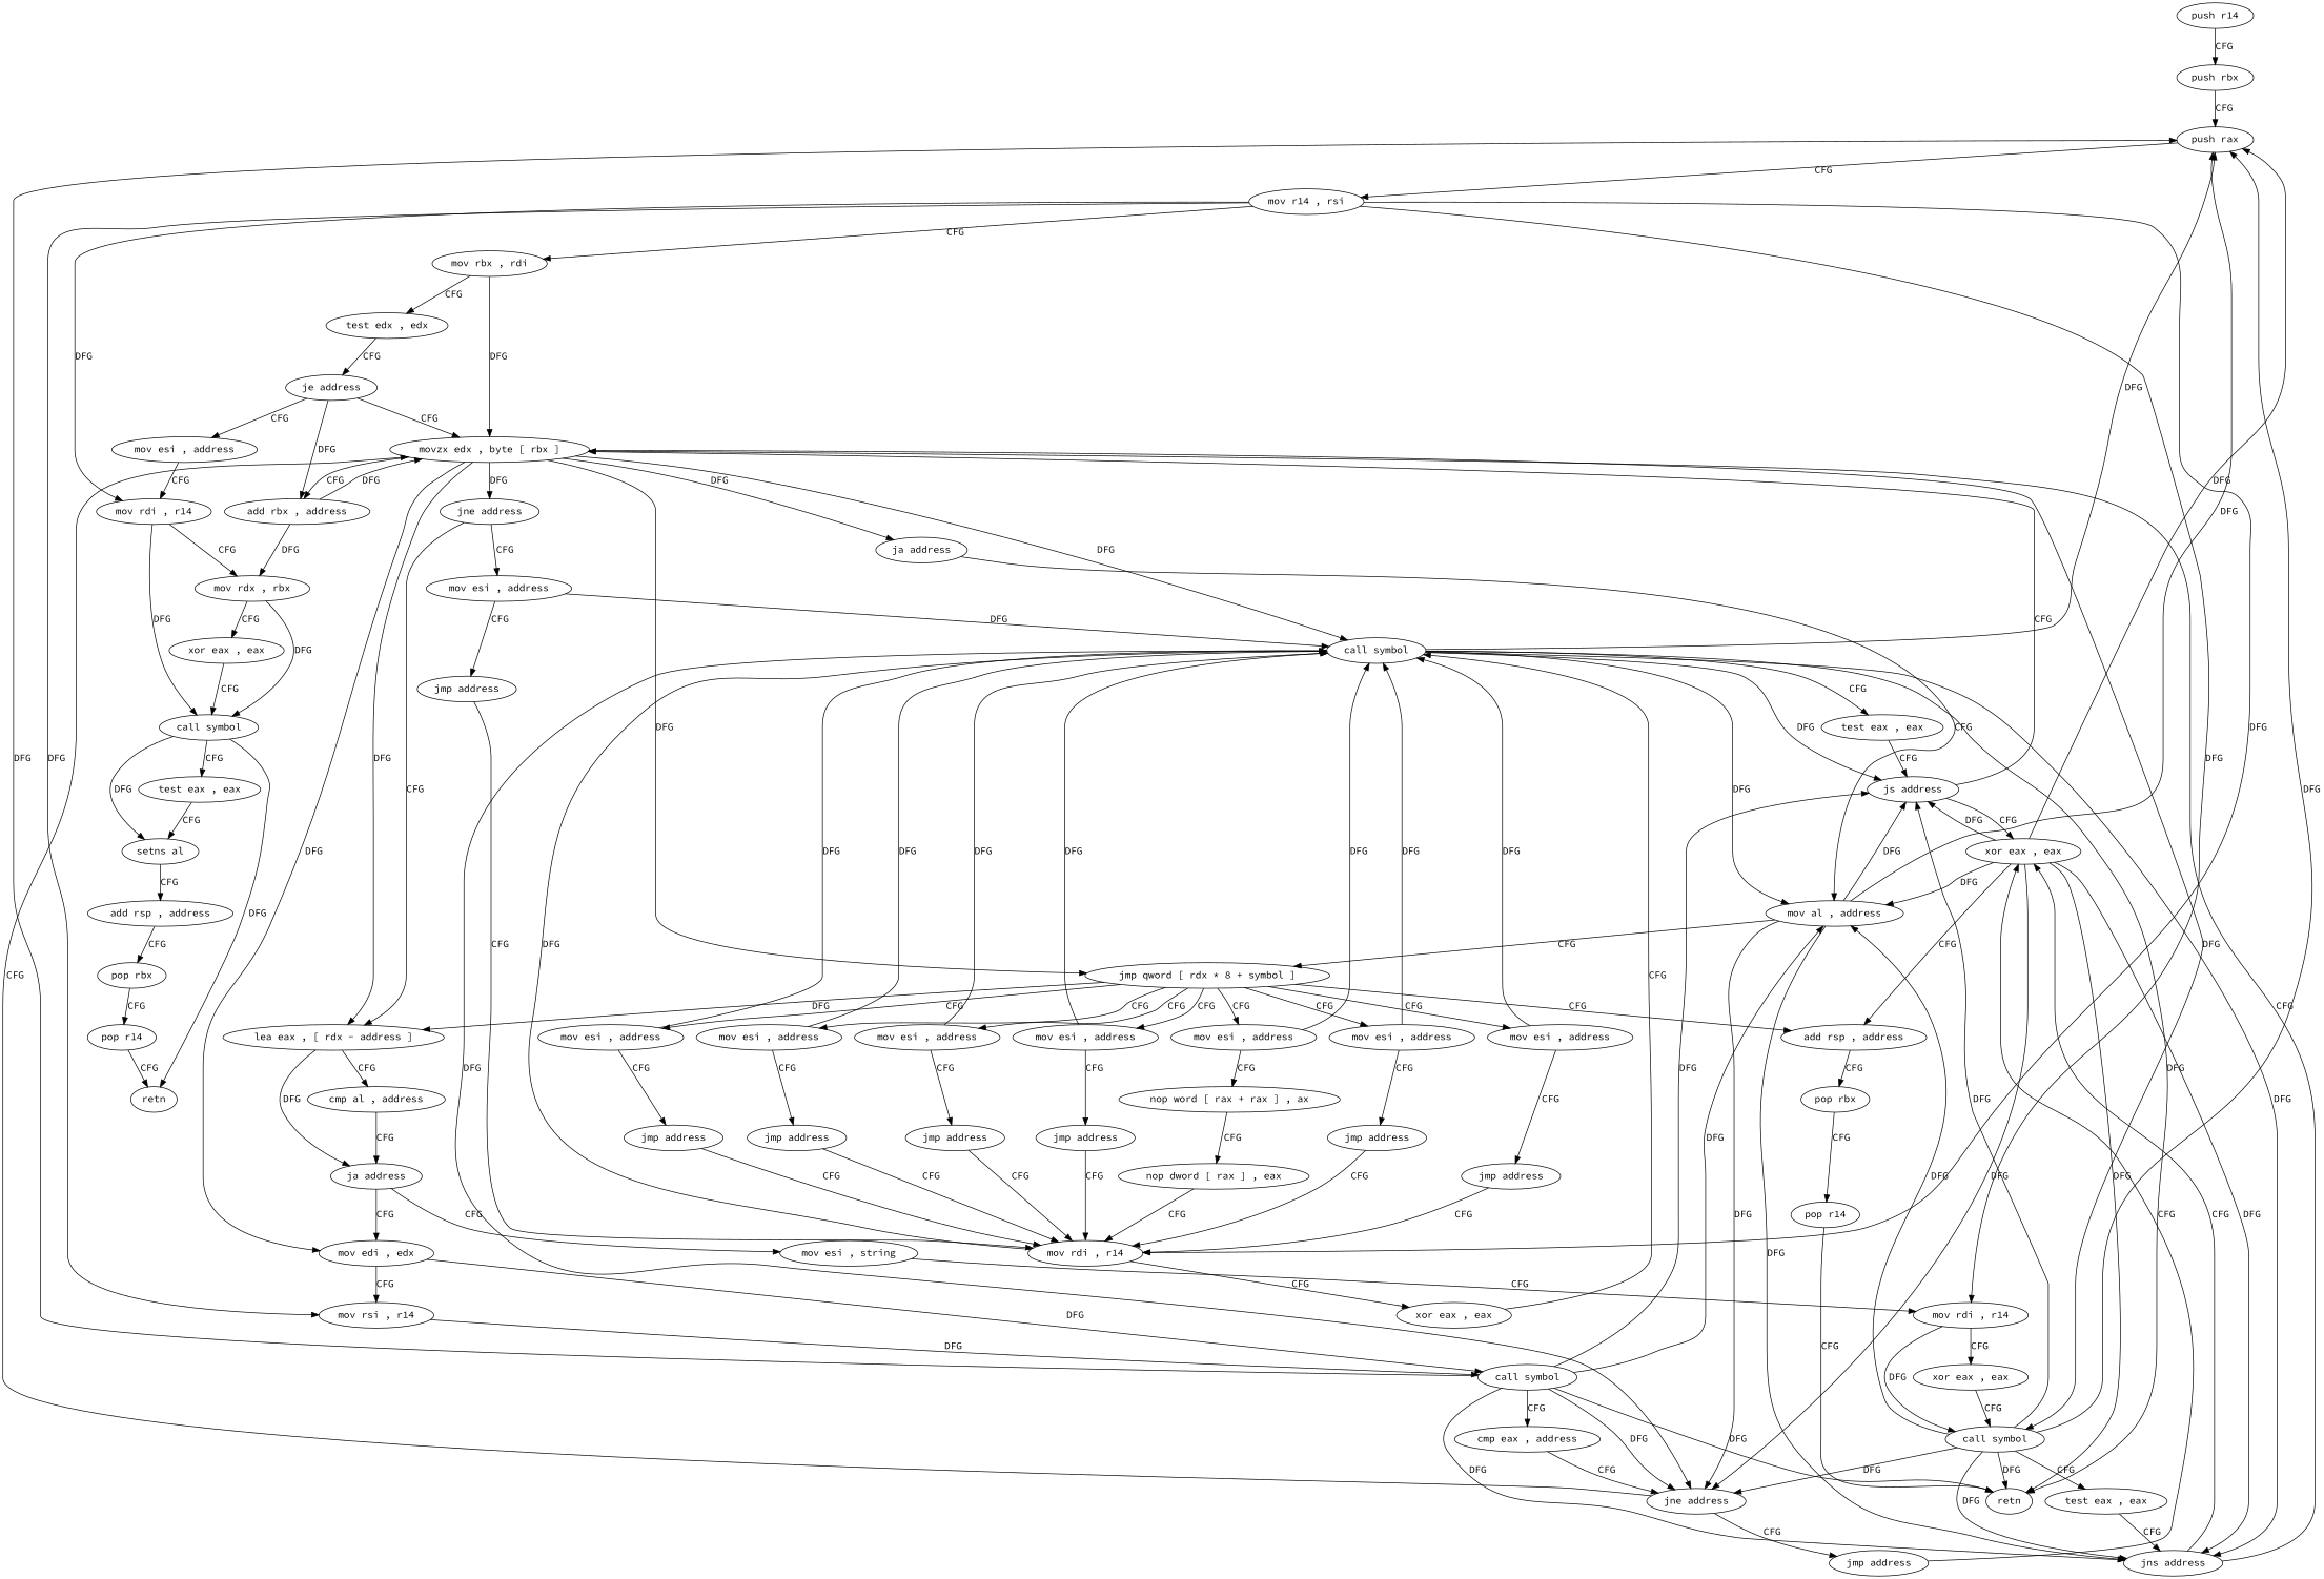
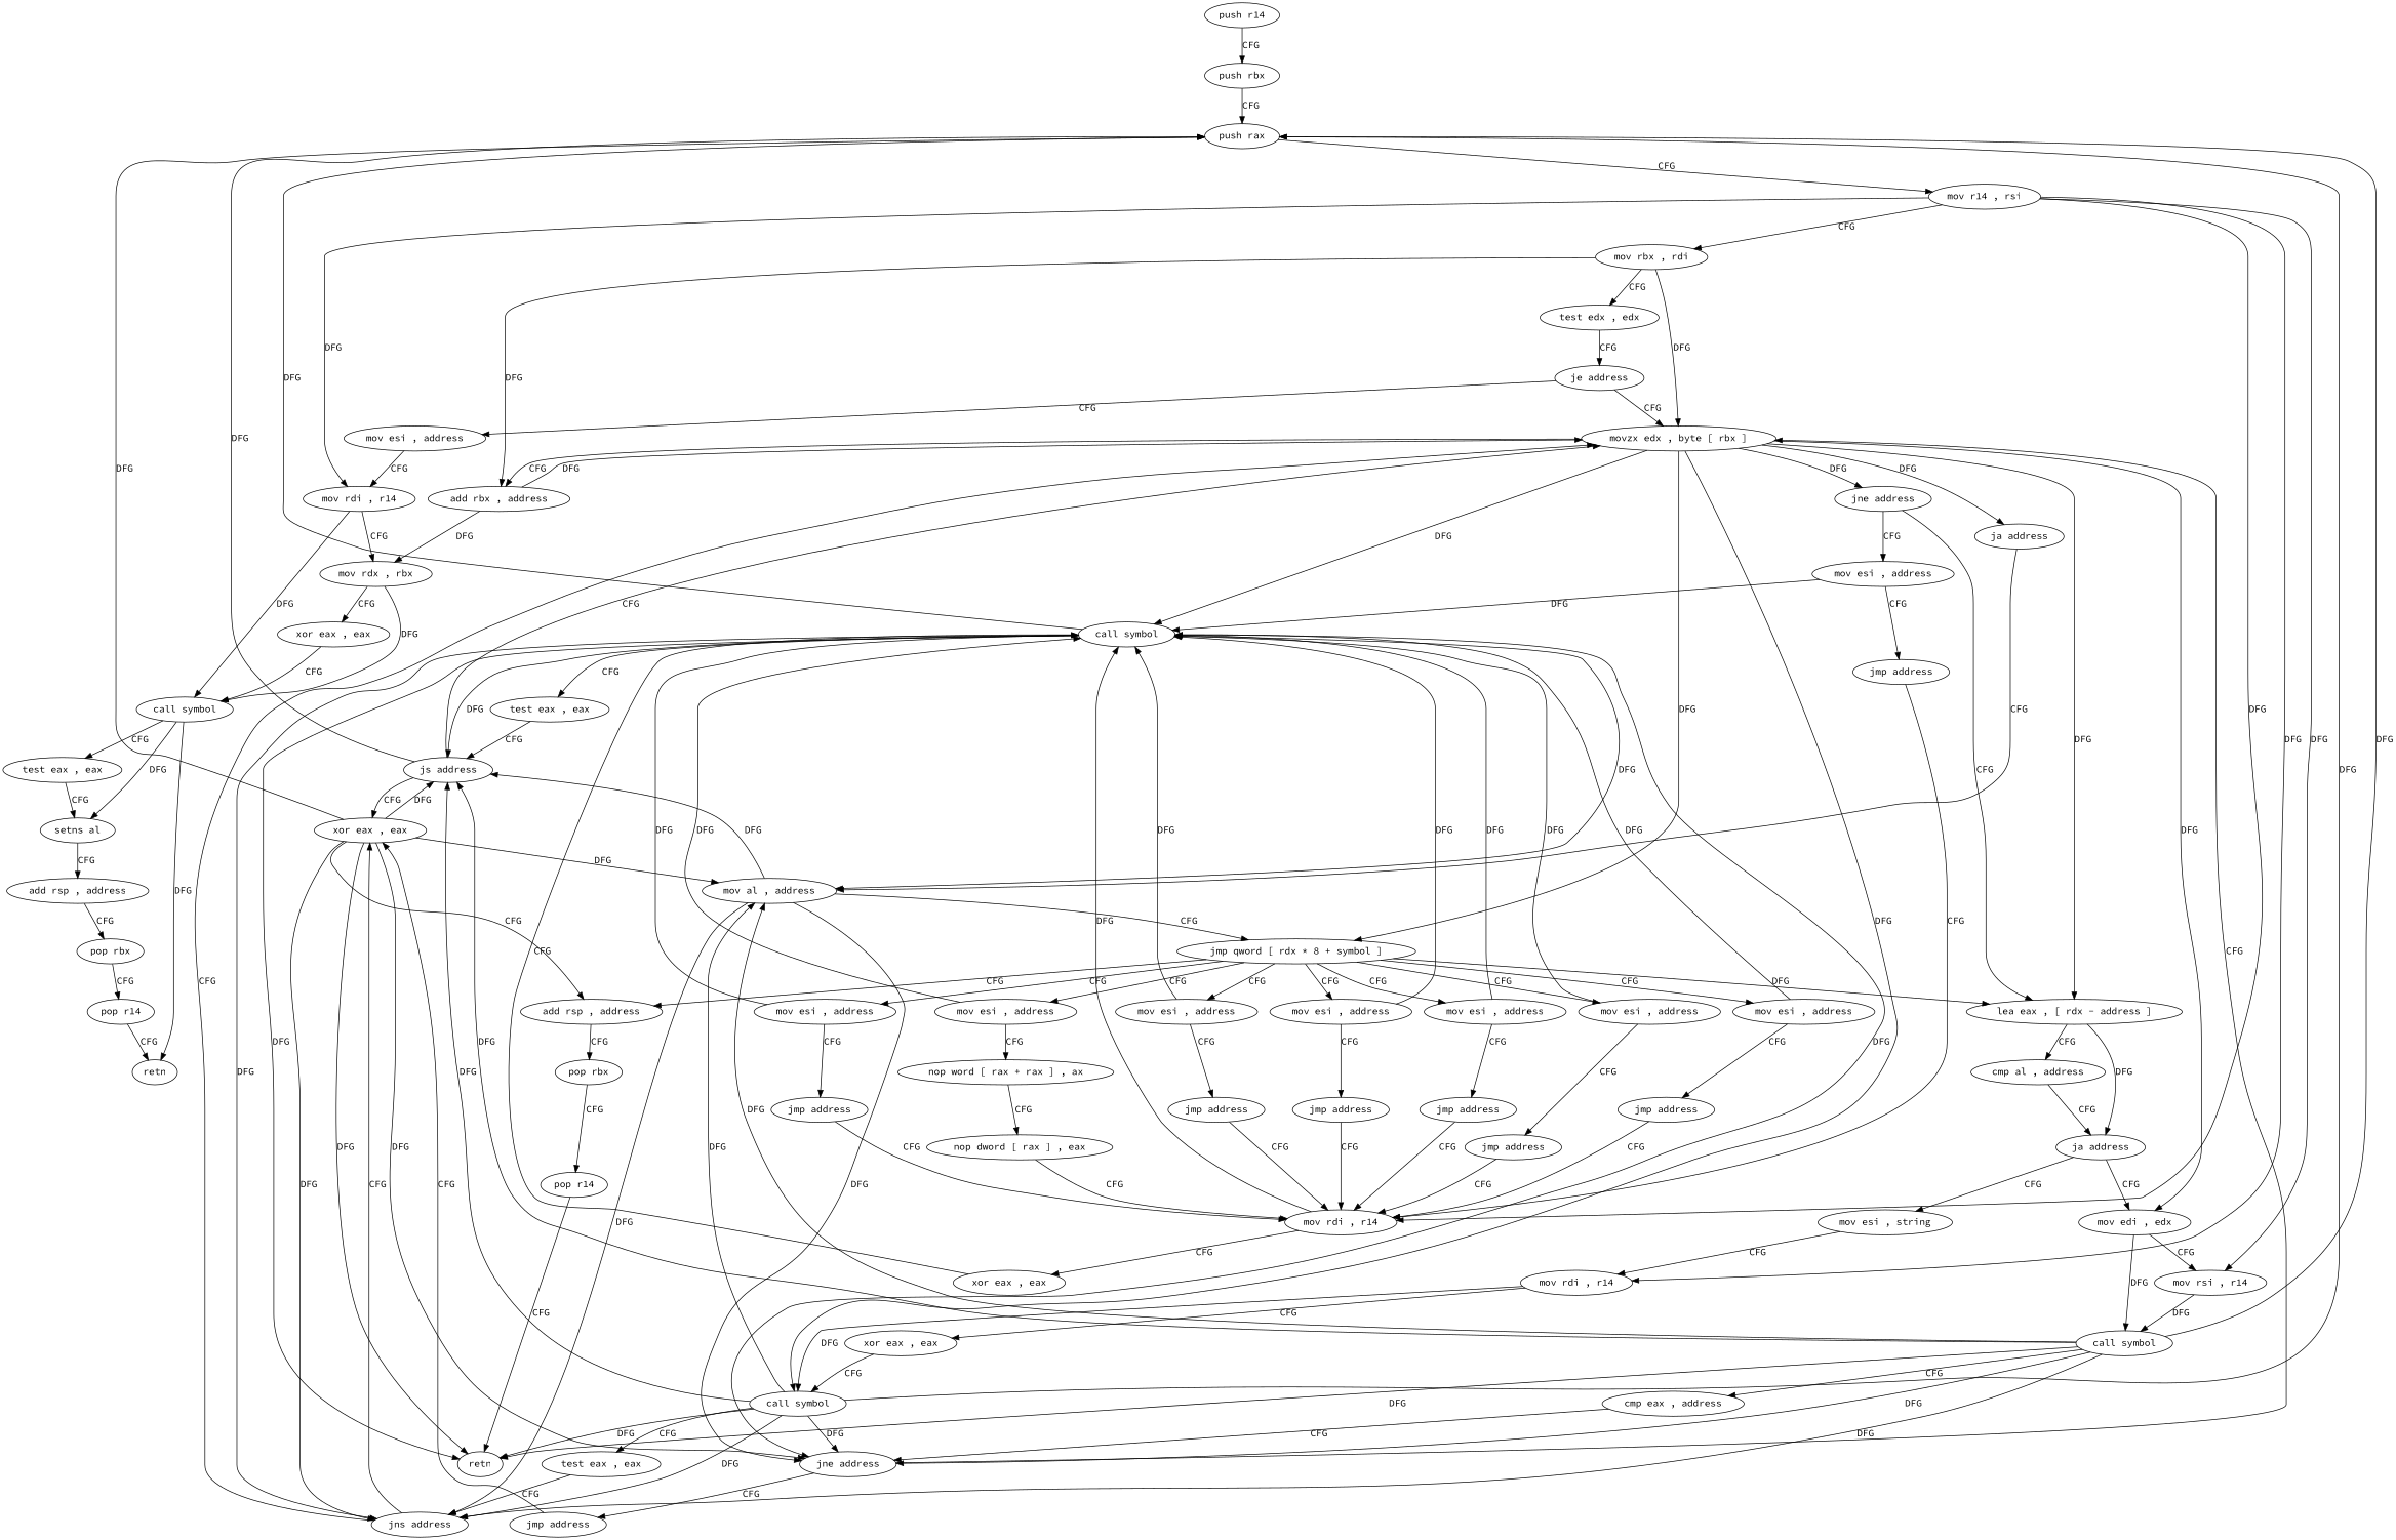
  digraph {
    fontname="Source Code Pro"
    node [fontname="Source Code Pro"]
    edge [fontname="Source Code Pro"]
    n1 [label="push r14"]
    n2 [label="push rbx"]
    n3 [label="push rax"]
    n4 [label="mov r14 , rsi"]
    n5 [label="mov rbx , rdi"]
    n6 [label="mov rdi , r14"]
    n7 [label="mov rdi , r14"]
    n8 [label="mov rdi , r14"]
    n9 [label="mov rsi , r14"]
    n10 [label="test edx , edx"]
    n11 [label="movzx edx , byte [ rbx ]"]
    n12 [label="add rbx , address"]
    n13 [label="mov rdx , rbx"]
    n14 [label="call symbol"]
    n15 [label="call symbol"]
    n16 [label="xor eax , eax"]
    n17 [label="call symbol"]
    n18 [label="xor eax , eax"]
    n19 [label="call symbol"]
    n20 [label="je address"]
    n21 [label="ja address"]
    n22 [label="jne address"]
    n23 [label="lea eax , [ rdx - address ]"]
    n24 [label="jmp qword [ rdx * 8 + symbol ]"]
    n25 [label="mov edi , edx"]
    n26 [label="xor eax , eax"]
    n27 [label="mov esi , address"]
    n28 [label="mov al , address"]
    n29 [label="mov esi , address"]
    n30 [label="cmp al , address"]
    n31 [label="ja address"]
    n32 [label="mov esi , address"]
    n33 [label="mov esi , address"]
    n34 [label="mov esi , address"]
    n35 [label="mov esi , address"]
    n36 [label="mov esi , address"]
    n37 [label="mov esi , address"]
    n38 [label="mov esi , address"]
    n39 [label="add rsp , address"]
    n40 [label="jns address"]
    n41 [label="jne address"]
    n42 [label="js address"]
    n43 [label=retn]
    n44 [label="test eax , eax"]
    n45 [label="test eax , eax"]
    n46 [label="xor eax , eax"]
    n47 [label="jmp address"]
    n48 [label="test eax , eax"]
    n49 [label="setns al"]
    n50 [label=retn]
    n51 [label="add rsp , address"]
    n52 [label="pop rbx"]
    n53 [label="pop r14"]
    n54 [label="jmp address"]
    n55 [label="mov esi , string"]
    n56 [label="nop word [ rax + rax ] , ax"]
    n57 [label="jmp address"]
    n58 [label="jmp address"]
    n59 [label="jmp address"]
    n60 [label="jmp address"]
    n61 [label="jmp address"]
    n62 [label="jmp address"]
    n63 [label="pop rbx"]
    n64 [label="nop dword [ rax ] , eax"]
    n65 [label="pop r14"]
    n66 [label="cmp eax , address"]
    n1 -> n2 [label=CFG]
    n2 -> n3 [label=CFG]
    n3 -> n4 [label=CFG]
    n4 -> n5 [label=CFG]
    n4 -> n6 [label=DFG]
    n4 -> n7 [label=DFG]
    n4 -> n8 [label=DFG]
    n4 -> n9 [label=DFG]
    n5 -> n10 [label=CFG]
    n5 -> n11 [label=DFG]
-   n20 -> n12 [label=DFG]
+   n5 -> n12 [label=DFG]
    n6 -> n13 [label=CFG]
    n6 -> n14 [label=DFG]
    n7 -> n15 [label=DFG]
    n7 -> n16 [label=CFG]
    n8 -> n17 [label=DFG]
    n8 -> n18 [label=CFG]
    n9 -> n19 [label=DFG]
    n10 -> n20 [label=CFG]
    n11 -> n12 [label=CFG]
    n11 -> n15 [label=DFG]
    n11 -> n17 [label=DFG]
    n11 -> n21 [label=DFG]
    n11 -> n22 [label=DFG]
    n11 -> n23 [label=DFG]
    n11 -> n24 [label=DFG]
    n11 -> n25 [label=DFG]
    n12 -> n11 [label=DFG]
    n12 -> n13 [label=DFG]
    n13 -> n14 [label=DFG]
    n13 -> n26 [label=CFG]
    n14 -> n48 [label=CFG]
    n14 -> n49 [label=DFG]
    n14 -> n50 [label=DFG]
    n15 -> n3 [label=DFG]
    n15 -> n28 [label=DFG]
    n15 -> n40 [label=DFG]
    n15 -> n41 [label=DFG]
    n15 -> n42 [label=DFG]
    n15 -> n43 [label=DFG]
    n15 -> n45 [label=CFG]
    n16 -> n15 [label=CFG]
    n17 -> n3 [label=DFG]
    n17 -> n28 [label=DFG]
    n17 -> n40 [label=DFG]
    n17 -> n41 [label=DFG]
    n17 -> n42 [label=DFG]
    n17 -> n43 [label=DFG]
    n17 -> n44 [label=CFG]
    n18 -> n17 [label=CFG]
    n19 -> n3 [label=DFG]
    n19 -> n28 [label=DFG]
    n19 -> n40 [label=DFG]
    n19 -> n41 [label=DFG]
    n19 -> n42 [label=DFG]
    n19 -> n43 [label=DFG]
    n19 -> n66 [label=CFG]
    n20 -> n11 [label=CFG]
    n20 -> n27 [label=CFG]
    n21 -> n28 [label=CFG]
    n22 -> n23 [label=CFG]
    n22 -> n29 [label=CFG]
    n23 -> n30 [label=CFG]
    n23 -> n31 [label=DFG]
    n24 -> n23 [label=DFG]
    n24 -> n32 [label=CFG]
    n24 -> n33 [label=CFG]
    n24 -> n34 [label=CFG]
    n24 -> n35 [label=CFG]
    n24 -> n36 [label=CFG]
    n24 -> n37 [label=CFG]
    n24 -> n38 [label=CFG]
    n24 -> n39 [label=CFG]
    n25 -> n9 [label=CFG]
    n25 -> n19 [label=DFG]
    n26 -> n14 [label=CFG]
    n27 -> n6 [label=CFG]
-   n28 -> n3 [label=DFG]
+   n42 -> n3 [label=DFG]
    n28 -> n24 [label=CFG]
    n28 -> n40 [label=DFG]
    n28 -> n41 [label=DFG]
    n28 -> n42 [label=DFG]
    n29 -> n15 [label=DFG]
    n29 -> n54 [label=CFG]
    n30 -> n31 [label=CFG]
    n31 -> n25 [label=CFG]
    n31 -> n55 [label=CFG]
    n32 -> n15 [label=DFG]
    n32 -> n56 [label=CFG]
    n33 -> n15 [label=DFG]
    n33 -> n57 [label=CFG]
    n34 -> n15 [label=DFG]
    n34 -> n58 [label=CFG]
    n35 -> n15 [label=DFG]
    n35 -> n59 [label=CFG]
    n36 -> n15 [label=DFG]
    n36 -> n60 [label=CFG]
    n37 -> n15 [label=DFG]
    n37 -> n61 [label=CFG]
    n38 -> n15 [label=DFG]
    n38 -> n62 [label=CFG]
    n39 -> n63 [label=CFG]
    n40 -> n11 [label=CFG]
    n40 -> n46 [label=CFG]
    n41 -> n11 [label=CFG]
    n41 -> n47 [label=CFG]
    n42 -> n11 [label=CFG]
    n42 -> n46 [label=CFG]
    n44 -> n40 [label=CFG]
    n45 -> n42 [label=CFG]
    n46 -> n3 [label=DFG]
    n46 -> n28 [label=DFG]
    n46 -> n39 [label=CFG]
    n46 -> n40 [label=DFG]
    n46 -> n41 [label=DFG]
    n46 -> n42 [label=DFG]
    n46 -> n43 [label=DFG]
    n47 -> n46 [label=CFG]
    n48 -> n49 [label=CFG]
    n49 -> n51 [label=CFG]
    n51 -> n52 [label=CFG]
    n52 -> n53 [label=CFG]
    n53 -> n50 [label=CFG]
    n54 -> n7 [label=CFG]
    n55 -> n8 [label=CFG]
    n56 -> n64 [label=CFG]
    n57 -> n7 [label=CFG]
    n58 -> n7 [label=CFG]
    n59 -> n7 [label=CFG]
    n60 -> n7 [label=CFG]
    n61 -> n7 [label=CFG]
    n62 -> n7 [label=CFG]
    n63 -> n65 [label=CFG]
    n64 -> n7 [label=CFG]
    n65 -> n43 [label=CFG]
    n66 -> n41 [label=CFG]
  }
